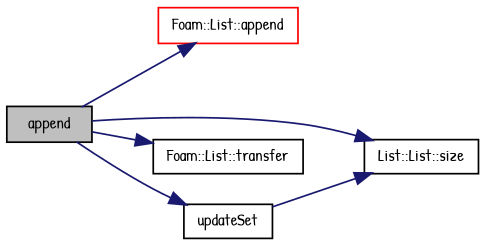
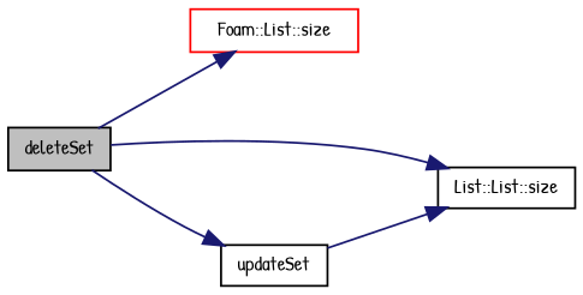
  digraph {
    fontname="Patrick Hand"
    rankdir=LR
    node [color=black fontname="Patrick Hand" fontsize=10 shape=record]
    edge [color=midnightblue fontname="Patrick Hand" fontsize=10 labelfontname=Helvetica labelfontsize=10 style=solid]
-   n1 [fillcolor=grey75 fontcolor=black height=0.2 label=append style=filled width=0.4]
-   n2 [color=red height=0.2 label="Foam::List::append" width=0.4]
+   n1 [fillcolor=grey75 fontcolor=black height=0.2 label=deleteSet style=filled width=0.4]
+   n2 [color=red height=0.2 label="Foam::List::size" width=0.4]
    n3 [height=0.2 label="List::List::size" width=0.4]
-   n4 [height=0.2 label="Foam::List::transfer" width=0.4]
    n5 [height=0.2 label=updateSet width=0.4]
    n1 -> n2
    n1 -> n3
-   n1 -> n4
    n1 -> n5
    n5 -> n3
  }
